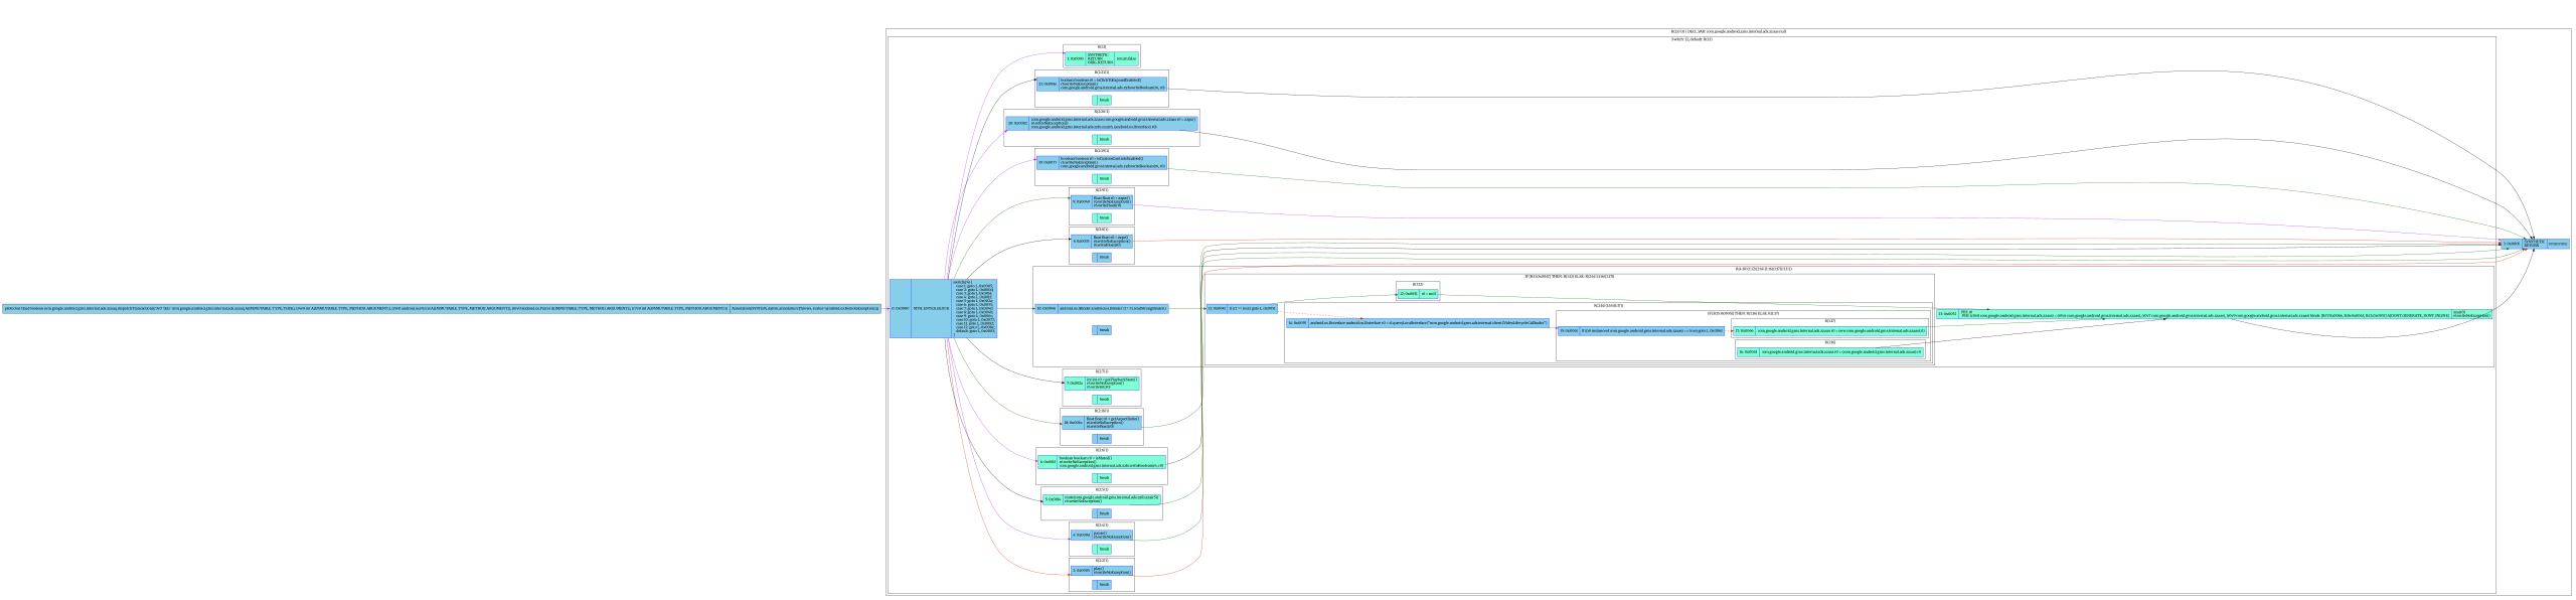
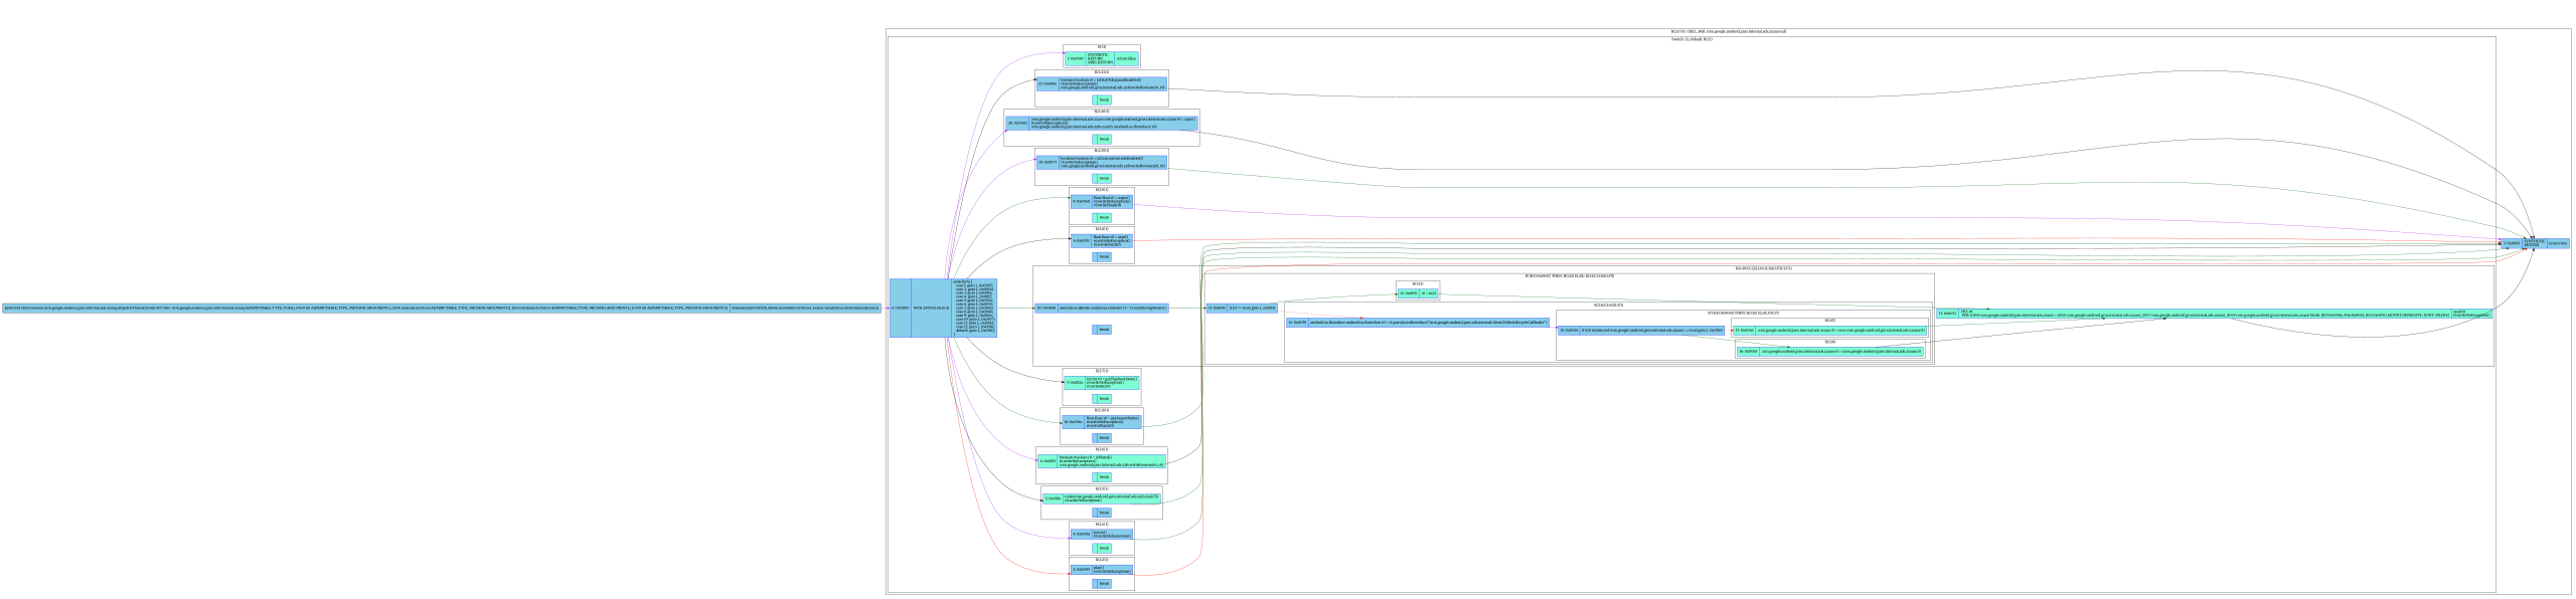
  digraph {
    fontname=Merriweather
    rankdir=LR
    node [color=blue fillcolor=skyblue fontname=Merriweather shape=record style=filled]
    edge [color=darkgreen fontname=Merriweather]
    n1 [label="{2\:\ 0x0005|play()\lr6.writeNoException()\l}"]
    n2 [label="{|break\l}"]
    n3 [label="{4\:\ 0x000d|pause()\lr6.writeNoException()\l}"]
    n4 [fillcolor=aquamarine label="{|break\l}"]
    n5 [fillcolor=aquamarine label="{5\:\ 0x0014|mute(com.google.android.gms.internal.ads.zzfo.zza(r5))\lr6.writeNoException()\l}"]
    n6 [label="{|break\l}"]
    n7 [fillcolor=aquamarine label="{6\:\ 0x001f|boolean boolean r0 = isMuted()\lr6.writeNoException()\lcom.google.android.gms.internal.ads.zzfo.writeBoolean(r6, r0)\l}"]
    n8 [fillcolor=aquamarine label="{|break\l}"]
    n9 [label="{18\:\ 0x006c|float float r0 = getAspectRatio()\lr6.writeNoException()\lr6.writeFloat(r0)\l}"]
    n10 [label="{|break\l}"]
    n11 [fillcolor=aquamarine label="{7\:\ 0x002a|int int r0 = getPlaybackState()\lr6.writeNoException()\lr6.writeInt(r0)\l}"]
    n12 [fillcolor=aquamarine label="{|break\l}"]
    n13 [label="{8\:\ 0x0035|float float r0 = zzpv()\lr6.writeNoException()\lr6.writeFloat(r0)\l}"]
    n14 [label="{|break\l}"]
    n15 [label="{9\:\ 0x0040|float float r0 = zzpw()\lr6.writeNoException()\lr6.writeFloat(r0)\l}"]
    n16 [fillcolor=aquamarine label="{|break\l}"]
    n17 [fillcolor=aquamarine label="{12\:\ 0x0051|r0 = null\l}"]
    n18 [fillcolor=aquamarine label="{16\:\ 0x0063|com.google.android.gms.internal.ads.zzaas r0 = (com.google.android.gms.internal.ads.zzaas) r0\l}"]
    n19 [fillcolor=aquamarine label="{17\:\ 0x0066|com.google.android.gms.internal.ads.zzaau r0 = new com.google.android.gms.internal.ads.zzaau(r1)\l}"]
    n20 [label="{15\:\ 0x0061|if ((r0 instanceof com.google.android.gms.internal.ads.zzaas) == true) goto L_0x0063\l}"]
    n21 [label="{14\:\ 0x0059|android.os.IInterface android.os.IInterface r0 = r1.queryLocalInterface(\"com.google.android.gms.ads.internal.client.IVideoLifecycleCallbacks\")\l}"]
    n22 [label="{11\:\ 0x004f|if (r1 == null) goto L_0x0051\l}"]
    n23 [label="{10\:\ 0x004b|android.os.IBinder android.os.IBinder r1 = r5.readStrongBinder()\l}"]
    n24 [fillcolor=aquamarine label="{13\:\ 0x0052|PHI: r0 \l  PHI: (r0v8 com.google.android.gms.internal.ads.zzaas) = (r0v6 com.google.android.gms.internal.ads.zzaas), (r0v7 com.google.android.gms.internal.ads.zzaas), (r0v9 com.google.android.gms.internal.ads.zzaas) binds: [B:17:0x0066, B:16:0x0063, B:12:0x0051] A[DONT_GENERATE, DONT_INLINE]\l|zza(r0)\lr6.writeNoException()\l}"]
    n25 [label="{|break\l}"]
    n26 [label="{19\:\ 0x0077|boolean boolean r0 = isCustomControlsEnabled()\lr6.writeNoException()\lcom.google.android.gms.internal.ads.zzfo.writeBoolean(r6, r0)\l}"]
    n27 [fillcolor=aquamarine label="{|break\l}"]
    n28 [label="{20\:\ 0x0082|com.google.android.gms.internal.ads.zzaas com.google.android.gms.internal.ads.zzaas r0 = zzpx()\lr6.writeNoException()\lcom.google.android.gms.internal.ads.zzfo.zza(r6, (android.os.IInterface) r0)\l}"]
    n29 [fillcolor=aquamarine label="{|break\l}"]
    n30 [label="{21\:\ 0x008e|boolean boolean r0 = isClickToExpandEnabled()\lr6.writeNoException()\lcom.google.android.gms.internal.ads.zzfo.writeBoolean(r6, r0)\l}"]
    n31 [fillcolor=aquamarine label="{|break\l}"]
    n32 [fillcolor=aquamarine label="{1\:\ 0x0003|SYNTHETIC\lRETURN\lORIG_RETURN\l|return false\l}"]
    n33 [label="{0\:\ 0x0000|MTH_ENTER_BLOCK\l|switch(r4) \{\l    case 1: goto L_0x0005;\l    case 2: goto L_0x000d;\l    case 3: goto L_0x0014;\l    case 4: goto L_0x001f;\l    case 5: goto L_0x002a;\l    case 6: goto L_0x0035;\l    case 7: goto L_0x0040;\l    case 8: goto L_0x004b;\l    case 9: goto L_0x006c;\l    case 10: goto L_0x0077;\l    case 11: goto L_0x0082;\l    case 12: goto L_0x008e;\l    default: goto L_0x0003;\l\}\l}"]
    n34 [label="{3\:\ 0x000b|SYNTHETIC\lRETURN\l|return true\l}"]
    n35 [label="{protected final boolean com.google.android.gms.internal.ads.zzaaq.dispatchTransaction((r3v0 'this' com.google.android.gms.internal.ads.zzaaq A[IMMUTABLE_TYPE, THIS]), (r4v0 int A[IMMUTABLE_TYPE, METHOD_ARGUMENT]), (r5v0 android.os.Parcel A[IMMUTABLE_TYPE, METHOD_ARGUMENT]), (r6v0 android.os.Parcel A[IMMUTABLE_TYPE, METHOD_ARGUMENT]), (r7v0 int A[IMMUTABLE_TYPE, METHOD_ARGUMENT]))  | Annotation[SYSTEM, dalvik.annotation.Throws, \{value=[android.os.RemoteException]\}]\l}" color=""]
    subgraph cluster_1 {
      label="R(2:0|3) | DECL_VAR: com.google.android.gms.internal.ads.zzaas null\l"
      n34
      subgraph cluster_2 {
        label="Switch: 12, default: R(1:1)"
        n33
        subgraph cluster_3 {
          label="R(2:2|1)"
          n1
          n2
        }
        subgraph cluster_4 {
          label="R(2:4|1)"
          n3
          n4
        }
        subgraph cluster_5 {
          label="R(2:5|1)"
          n5
          n6
        }
        subgraph cluster_6 {
          label="R(2:6|1)"
          n7
          n8
        }
        subgraph cluster_7 {
          label="R(2:18|1)"
          n9
          n10
        }
        subgraph cluster_8 {
          label="R(2:7|1)"
          n11
          n12
        }
        subgraph cluster_9 {
          label="R(2:8|1)"
          n13
          n14
        }
        subgraph cluster_10 {
          label="R(2:9|1)"
          n15
          n16
        }
        subgraph cluster_11 {
          label="R(4:10|(1:12)(2:14|(1:16)(1:17))|13|1)"
          n23
          n24
          n25
          subgraph cluster_12 {
            label="IF [B:11:0x004f] THEN: R(1:12) ELSE: R(2:14|(1:16)(1:17))"
            n22
            subgraph cluster_13 {
              label="R(1:12)"
              n17
            }
            subgraph cluster_14 {
              label="R(2:14|(1:16)(1:17))"
              n21
              subgraph cluster_15 {
                label="IF [B:15:0x0061] THEN: R(1:16) ELSE: R(1:17)"
                n20
                subgraph cluster_16 {
                  label="R(1:16)"
                  n18
                }
                subgraph cluster_17 {
                  label="R(1:17)"
                  n19
                }
              }
            }
          }
        }
        subgraph cluster_18 {
          label="R(2:19|1)"
          n26
          n27
        }
        subgraph cluster_19 {
          label="R(2:20|1)"
          n28
          n29
        }
        subgraph cluster_20 {
          label="R(2:21|1)"
          n30
          n31
        }
        subgraph cluster_21 {
          label="R(1:1)"
          n32
        }
      }
    }
    n1 -> n34 [color=red]
    n3 -> n34
    n5 -> n34
    n7 -> n34 [color=black]
    n9 -> n34
    n13 -> n34 [color=red]
    n15 -> n34 [color=purple]
    n17 -> n24
    n18 -> n24 [color=black]
    n19 -> n24
+   n20 -> n18
    n20 -> n19 [color=red style=dashed]
    n21 -> n20 [color=purple]
    n22 -> n17
    n22 -> n21 [color=red style=dashed]
    n23 -> n22
    n24 -> n34 [color=black]
    n26 -> n34
    n28 -> n34 [color=black]
    n30 -> n34 [color=black]
    n33 -> n1 [color=red]
    n33 -> n3 [color=purple]
    n33 -> n5 [color=black]
    n33 -> n7 [color=purple]
    n33 -> n9
    n33 -> n11 [color=black]
    n33 -> n13 [color=black]
    n33 -> n15
    n33 -> n23
    n33 -> n26 [color=purple]
    n33 -> n28 [color=purple]
    n33 -> n30 [color=black]
    n33 -> n32 [color=purple]
    n35 -> n33 [color=purple]
  }
